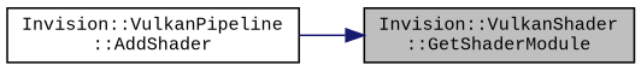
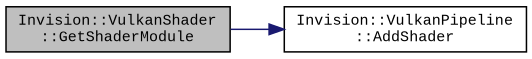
  digraph {
    rankdir=RL
    fontname="Liberation Mono"
    node [color=black fontname="Liberation Mono" fontsize=10 shape=record style=filled]
    n1 [fillcolor=grey75 fontcolor=black height=0.2 label="Invision::VulkanShader\l::GetShaderModule" width=0.4]
    n2 [fillcolor=white height=0.2 label="Invision::VulkanPipeline\l::AddShader" width=0.4]
-   n1 -> n2 [color=midnightblue dir=back fontname="Liberation Mono" fontsize=10 labelfontname=Helvetica labelfontsize=10 style=solid]
+   n2 -> n1 [color=midnightblue dir=back fontname="Liberation Mono" fontsize=10 labelfontname=Helvetica labelfontsize=10 style=solid]
  }
